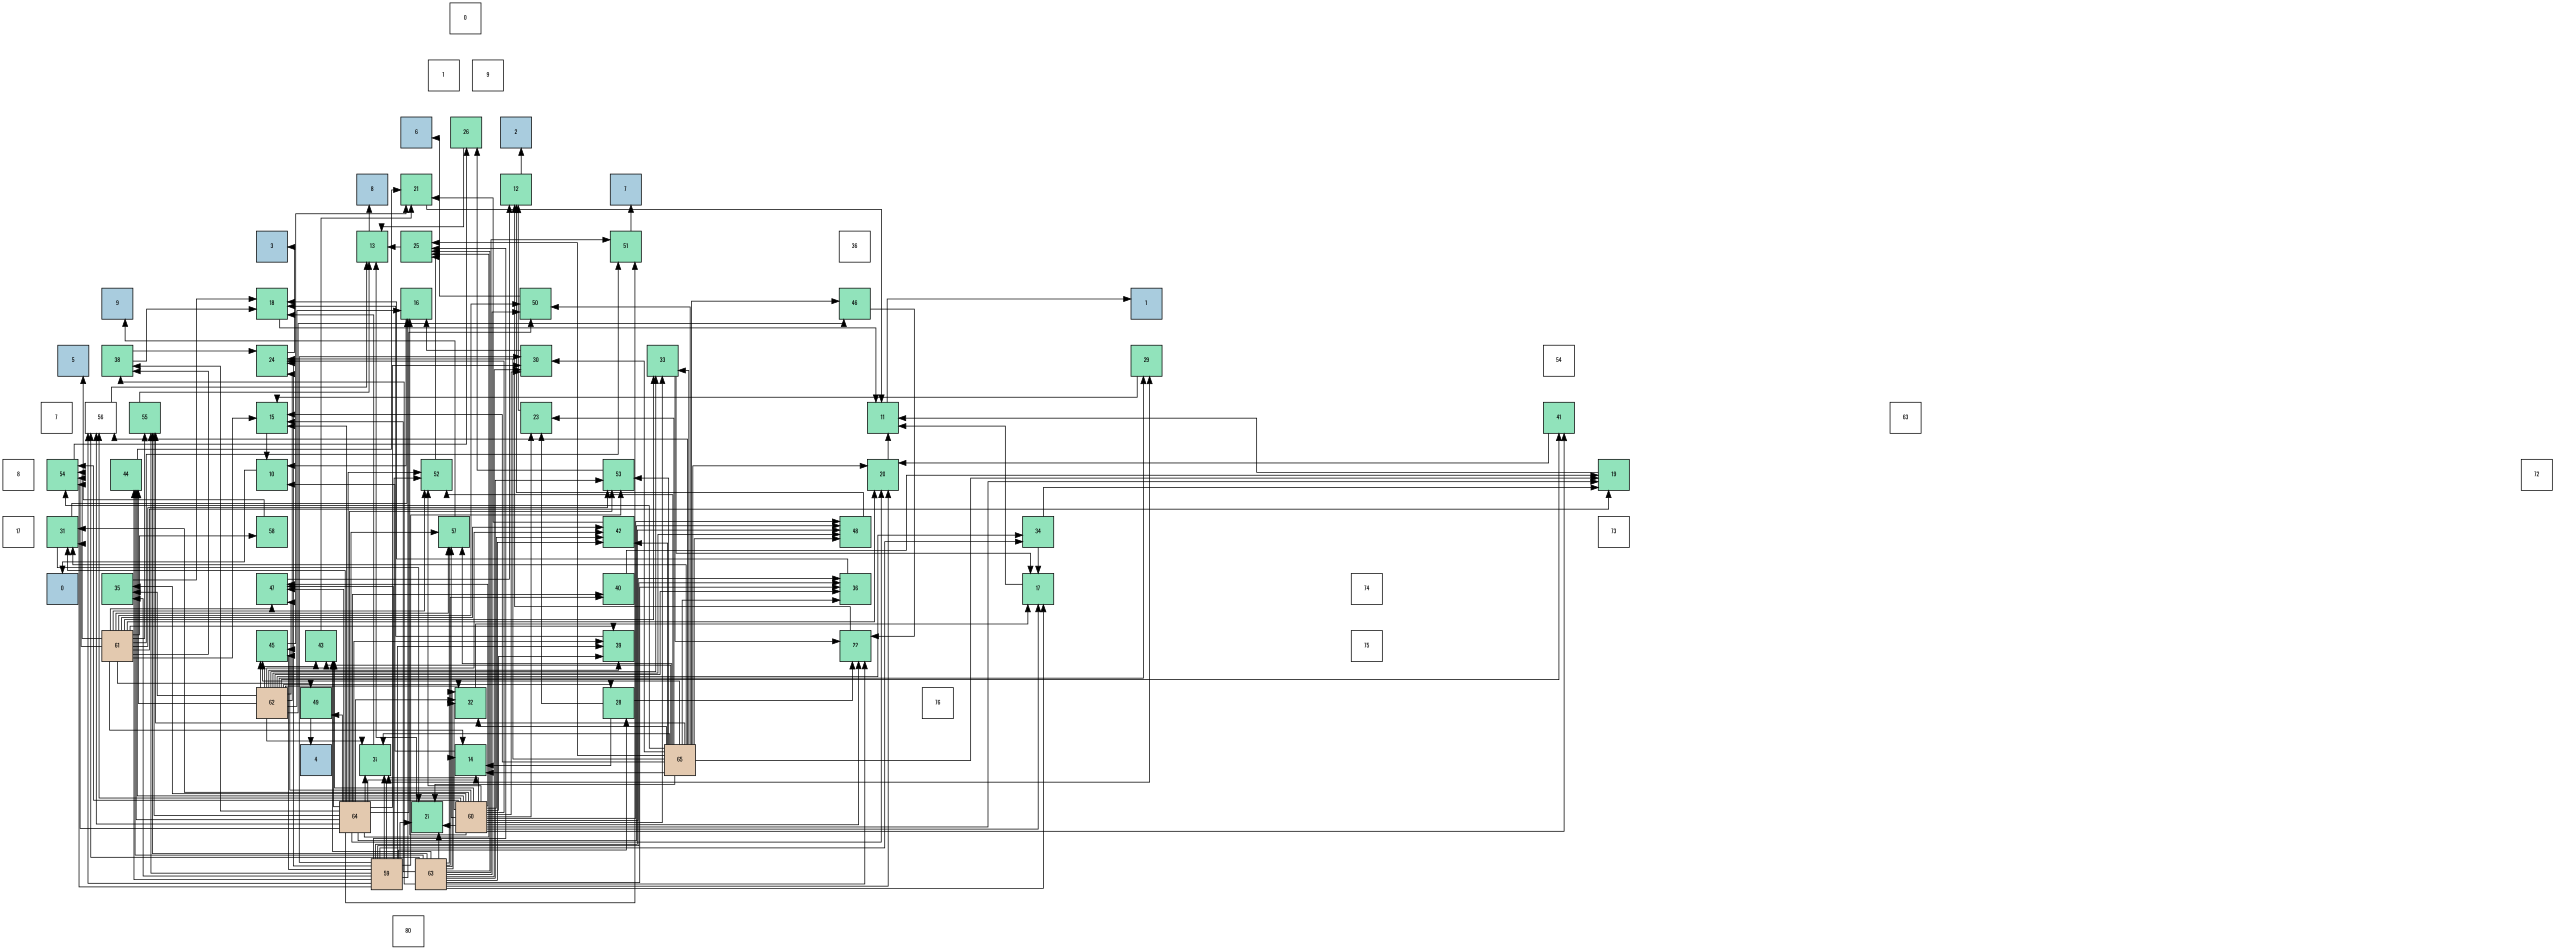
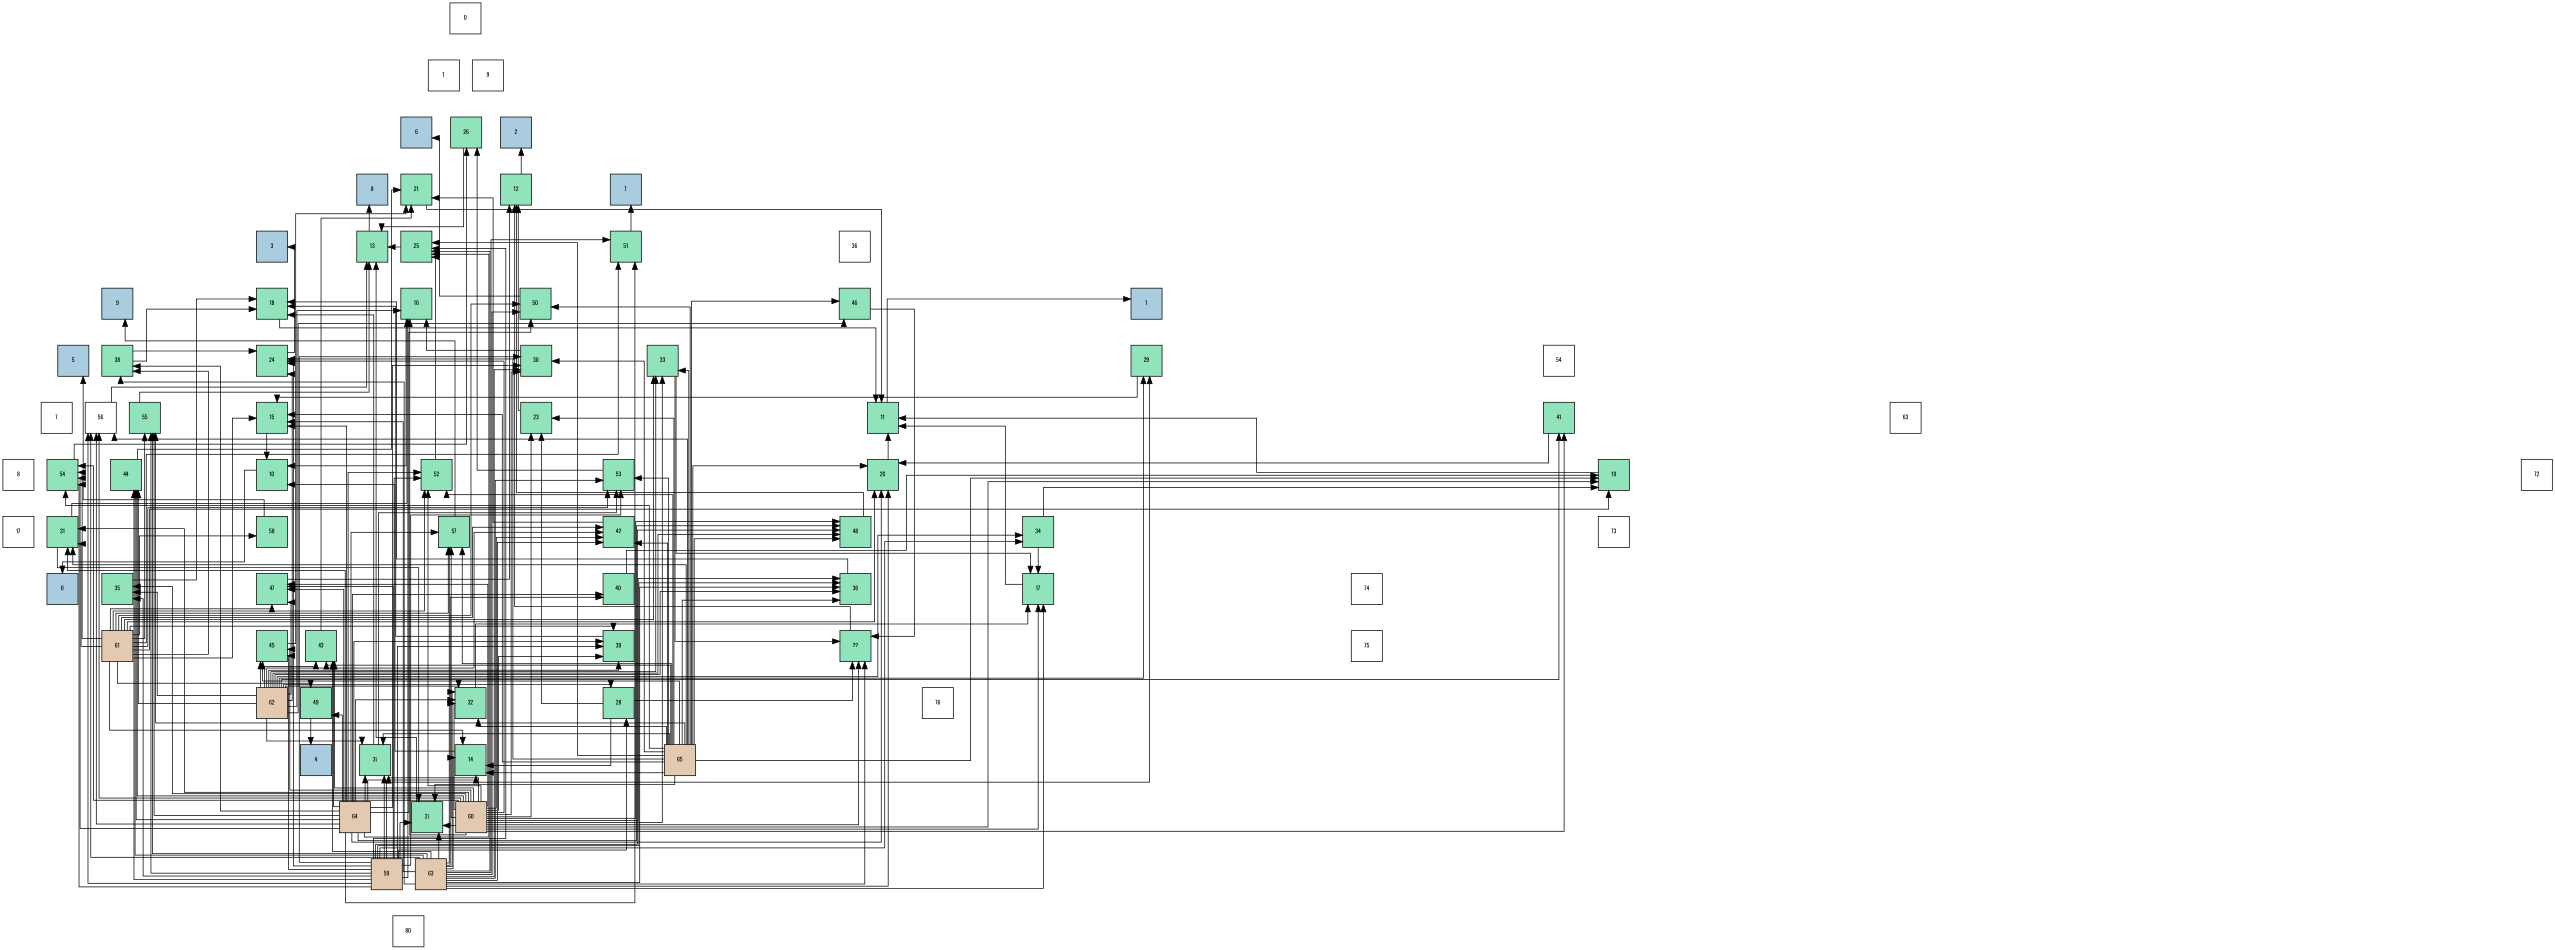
  digraph {
    fontname=Oswald
    rank=same
    rankdir=TB
    splines=ortho
    node [fillcolor="#91e3bb" fixedsize=true fontname=Oswald fontsize=8 shape=square style=filled]
    edge [constraint=false fontname=Oswald style=vis]
    n1 [fillcolor="#ffffff" label=0 width=0.6]
    n2 [fillcolor="#ffffff" label=1 width=0.6]
    n3 [fillcolor="#ffffff" label=9 width=0.6]
    n4 [fillcolor="#a9ccde" label=6 width=0.6]
    n5 [label=26 width=0.6]
    n6 [fillcolor="#a9ccde" label=2 width=0.6]
    n7 [fillcolor="#a9ccde" label=8 width=0.6]
    n8 [label=21 width=0.6]
    n9 [label=13 width=0.6]
    n10 [label=12 width=0.6]
    n11 [fillcolor="#a9ccde" label=3 width=0.6]
    n12 [label=25 width=0.6]
    n13 [label=11 width=0.6]
    n14 [fillcolor="#a9ccde" label=9 width=0.6]
    n15 [label=18 width=0.6]
    n16 [label=16 width=0.6]
    n17 [fillcolor="#a9ccde" label=5 width=0.6]
    n18 [label=38 width=0.6]
    n19 [label=24 width=0.6]
    n20 [fillcolor="#ffffff" label=7 width=0.6]
    n21 [fillcolor="#ffffff" label=56 width=0.6]
    n22 [label=55 width=0.6]
    n23 [fillcolor="#ffffff" label=8 width=0.6]
    n24 [label=54 width=0.6]
    n25 [label=44 width=0.6]
    n26 [fillcolor="#ffffff" label=17 width=0.6]
    n27 [label=31 width=0.6]
    n28 [fillcolor="#a9ccde" label=0 width=0.6]
    n29 [fillcolor="#a9ccde" label=7 width=0.6]
    n30 [label=51 width=0.6]
    n31 [label=50 width=0.6]
    n32 [label=53 width=0.6]
    n33 [label=20 width=0.6]
    n34 [fillcolor="#a9ccde" label=1 width=0.6]
    n35 [label=30 width=0.6]
    n36 [label=10 width=0.6]
    n37 [label=15 width=0.6]
    n38 [label=58 width=0.6]
    n39 [label=35 width=0.6]
    n40 [label=27 width=0.6]
    n41 [fillcolor="#e3c9af" label=61 width=0.6]
    n42 [fillcolor="#ffffff" label=36 width=0.6]
    n43 [label=46 width=0.6]
    n44 [label=33 width=0.6]
    n45 [label=23 width=0.6]
    n46 [label=57 width=0.6]
    n47 [label=52 width=0.6]
    n48 [label=47 width=0.6]
    n49 [label=45 width=0.6]
    n50 [fillcolor="#e3c9af" label=59 width=0.6]
    n51 [fillcolor="#e3c9af" label=63 width=0.6]
    n52 [fillcolor="#e3c9af" label=62 width=0.6]
    n53 [label=42 width=0.6]
    n54 [label=49 width=0.6]
    n55 [label=39 width=0.6]
    n56 [label=19 width=0.6]
    n57 [label=14 width=0.6]
    n58 [label=29 width=0.6]
    n59 [label=22 width=0.6]
    n60 [label=17 width=0.6]
    n61 [label=40 width=0.6]
    n62 [label=43 width=0.6]
    n63 [fillcolor="#a9ccde" label=4 width=0.6]
    n64 [label=41 width=0.6]
    n65 [label=48 width=0.6]
    n66 [label=36 width=0.6]
    n67 [label=32 width=0.6]
    n68 [label=37 width=0.6]
    n69 [label=34 width=0.6]
    n70 [label=28 width=0.6]
    n71 [fillcolor="#ffffff" label=73 width=0.6]
    n72 [fillcolor="#e3c9af" label=60 width=0.6]
    n73 [fillcolor="#ffffff" label=54 width=0.6]
    n74 [fillcolor="#ffffff" label=76 width=0.6]
    n75 [fillcolor="#ffffff" label=75 width=0.6]
    n76 [fillcolor="#e3c9af" label=64 width=0.6]
    n77 [fillcolor="#ffffff" label=74 width=0.6]
    n78 [fillcolor="#e3c9af" label=65 width=0.6]
    n79 [fillcolor="#ffffff" label=63 width=0.6]
    n80 [fillcolor="#ffffff" label=72 width=0.6]
    n81 [fillcolor="#ffffff" label=80 width=0.6]
    n1 -> n2 [constraint=true style=invis]
    n1 -> n3 [constraint=true style=invis]
    n2 -> n4 [constraint=true style=invis]
    n2 -> n5 [constraint=true style=invis]
    n3 -> n5 [constraint=true style=invis]
    n3 -> n6 [constraint=true style=invis]
    n4 -> n7 [constraint=true style=invis]
    n4 -> n8 [constraint=true style=invis]
    n5 -> n8 [constraint=true style=invis]
    n5 -> n9
    n5 -> n10 [constraint=true style=invis]
    n6 -> n10 [constraint=true style=invis]
    n6 -> n29 [constraint=true style=invis]
    n7 -> n9 [constraint=true style=invis]
    n7 -> n11 [constraint=true style=invis]
    n8 -> n9 [constraint=true style=invis]
    n8 -> n12 [constraint=true style=invis]
    n8 -> n13
    n9 -> n7
    n9 -> n15 [constraint=true style=invis]
    n9 -> n16 [constraint=true style=invis]
    n10 -> n6
    n10 -> n12 [constraint=true style=invis]
    n10 -> n30 [constraint=true style=invis]
    n11 -> n14 [constraint=true style=invis]
    n11 -> n15 [constraint=true style=invis]
    n12 -> n9
    n12 -> n16 [constraint=true style=invis]
    n12 -> n31 [constraint=true style=invis]
    n13 -> n32 [constraint=true style=invis]
    n13 -> n33 [constraint=true style=invis]
    n13 -> n34
    n14 -> n17 [constraint=true style=invis]
    n14 -> n18 [constraint=true style=invis]
    n15 -> n13
    n15 -> n18 [constraint=true style=invis]
    n15 -> n19 [constraint=true style=invis]
    n16 -> n19 [constraint=true style=invis]
    n16 -> n35 [constraint=true style=invis]
    n16 -> n36
    n17 -> n20 [constraint=true style=invis]
    n17 -> n21 [constraint=true style=invis]
    n18 -> n15
    n18 -> n19
    n18 -> n21 [constraint=true style=invis]
    n18 -> n22 [constraint=true style=invis]
    n19 -> n11
    n19 -> n22 [constraint=true style=invis]
    n19 -> n37 [constraint=true style=invis]
    n20 -> n23 [constraint=true style=invis]
    n20 -> n24 [constraint=true style=invis]
    n21 -> n9
    n21 -> n24 [constraint=true style=invis]
    n21 -> n25 [constraint=true style=invis]
    n22 -> n9
    n22 -> n25 [constraint=true style=invis]
    n22 -> n36 [constraint=true style=invis]
    n23 -> n26 [constraint=true style=invis]
    n24 -> n5
    n24 -> n26 [constraint=true style=invis]
    n24 -> n27 [constraint=true style=invis]
    n25 -> n8
    n25 -> n27 [constraint=true style=invis]
    n25 -> n38 [constraint=true style=invis]
    n26 -> n28 [constraint=true style=invis]
    n27 -> n16
    n27 -> n28 [constraint=true style=invis]
    n27 -> n39 [constraint=true style=invis]
    n27 -> n40
    n28 -> n41 [constraint=true style=invis]
    n29 -> n30 [constraint=true style=invis]
    n29 -> n42 [constraint=true style=invis]
    n30 -> n29
    n30 -> n31 [constraint=true style=invis]
    n30 -> n43 [constraint=true style=invis]
    n31 -> n4
    n31 -> n35 [constraint=true style=invis]
    n31 -> n44 [constraint=true style=invis]
    n32 -> n5
    n32 -> n53 [constraint=true style=invis]
    n32 -> n65 [constraint=true style=invis]
    n33 -> n13
    n33 -> n65 [constraint=true style=invis]
    n33 -> n69 [constraint=true style=invis]
    n34 -> n58 [constraint=true style=invis]
    n34 -> n73 [constraint=true style=invis]
    n35 -> n16
    n35 -> n37 [constraint=true style=invis]
    n35 -> n45 [constraint=true style=invis]
    n36 -> n28
    n36 -> n38 [constraint=true style=invis]
    n36 -> n46 [constraint=true style=invis]
    n37 -> n36
    n37 -> n36 [constraint=true style=invis]
    n37 -> n47 [constraint=true style=invis]
    n38 -> n17
    n38 -> n39 [constraint=true style=invis]
    n38 -> n48 [constraint=true style=invis]
    n39 -> n15
    n39 -> n41 [constraint=true style=invis]
    n39 -> n49 [constraint=true style=invis]
    n40 -> n9
    n40 -> n50 [constraint=true style=invis]
    n40 -> n51 [constraint=true style=invis]
    n41 -> n18
    n41 -> n22
    n41 -> n24
    n41 -> n27
    n41 -> n30
    n41 -> n31
    n41 -> n32
    n41 -> n33
    n41 -> n37
    n41 -> n38
    n41 -> n44
    n41 -> n46
    n41 -> n47
    n41 -> n48
    n41 -> n52 [constraint=true style=invis]
    n41 -> n53
    n41 -> n54
    n41 -> n55
    n41 -> n56
    n41 -> n57
    n42 -> n34 [constraint=true style=invis]
    n42 -> n43 [constraint=true style=invis]
    n43 -> n44 [constraint=true style=invis]
    n43 -> n58 [constraint=true style=invis]
    n43 -> n59
    n44 -> n13 [constraint=true style=invis]
    n44 -> n45 [constraint=true style=invis]
    n44 -> n59
    n44 -> n60
    n45 -> n10
    n45 -> n32 [constraint=true style=invis]
    n45 -> n47 [constraint=true style=invis]
    n46 -> n14
    n46 -> n48 [constraint=true style=invis]
    n46 -> n61 [constraint=true style=invis]
    n47 -> n12
    n47 -> n46 [constraint=true style=invis]
    n47 -> n53 [constraint=true style=invis]
    n48 -> n10
    n48 -> n49 [constraint=true style=invis]
    n48 -> n62 [constraint=true style=invis]
    n49 -> n8
    n49 -> n52 [constraint=true style=invis]
    n49 -> n54 [constraint=true style=invis]
    n50 -> n12
    n50 -> n16
    n50 -> n19
    n50 -> n21
    n50 -> n22
    n50 -> n24
    n50 -> n25
    n50 -> n32
    n50 -> n35
    n50 -> n39
    n50 -> n40
    n50 -> n47
    n50 -> n48
    n50 -> n49
    n50 -> n55
    n50 -> n58
    n50 -> n65
    n50 -> n66
    n50 -> n68
    n50 -> n69
    n50 -> n70
    n50 -> n81 [constraint=true style=invis]
    n51 -> n12
    n51 -> n18
    n51 -> n21
    n51 -> n22
    n51 -> n25
    n51 -> n30
    n51 -> n31
    n51 -> n32
    n51 -> n33
    n51 -> n35
    n51 -> n37
    n51 -> n40
    n51 -> n46
    n51 -> n53
    n51 -> n57
    n51 -> n59
    n51 -> n60
    n51 -> n61
    n51 -> n62
    n51 -> n66
    n51 -> n67
    n51 -> n81 [constraint=true style=invis]
    n52 -> n16
    n52 -> n19
    n52 -> n25
    n52 -> n39
    n52 -> n43
    n52 -> n44
    n52 -> n48
    n52 -> n49
    n52 -> n53
    n52 -> n55
    n52 -> n58
    n52 -> n62
    n52 -> n63 [constraint=true style=invis]
    n52 -> n64
    n52 -> n65
    n52 -> n66
    n52 -> n67
    n52 -> n68
    n52 -> n69
    n52 -> n70
    n53 -> n8
    n53 -> n61 [constraint=true style=invis]
    n53 -> n66 [constraint=true style=invis]
    n54 -> n63
    n54 -> n63 [constraint=true style=invis]
    n54 -> n68 [constraint=true style=invis]
    n55 -> n15
    n55 -> n67 [constraint=true style=invis]
    n55 -> n70 [constraint=true style=invis]
    n56 -> n13
    n56 -> n69 [constraint=true style=invis]
    n56 -> n71 [constraint=true style=invis]
    n57 -> n36
    n57 -> n40 [constraint=true style=invis]
    n57 -> n72 [constraint=true style=invis]
    n58 -> n13 [constraint=true style=invis]
    n58 -> n37
    n58 -> n64 [constraint=true style=invis]
    n59 -> n10
    n59 -> n70 [constraint=true style=invis]
    n59 -> n74 [constraint=true style=invis]
    n60 -> n13
    n60 -> n59 [constraint=true style=invis]
    n60 -> n75 [constraint=true style=invis]
    n61 -> n55 [constraint=true style=invis]
    n61 -> n56
    n61 -> n62 [constraint=true style=invis]
    n62 -> n8
    n62 -> n54 [constraint=true style=invis]
    n62 -> n67 [constraint=true style=invis]
    n63 -> n76 [constraint=true style=invis]
    n64 -> n33
    n64 -> n33 [constraint=true style=invis]
    n64 -> n56 [constraint=true style=invis]
    n65 -> n10
    n65 -> n60 [constraint=true style=invis]
    n65 -> n66 [constraint=true style=invis]
    n66 -> n15
    n66 -> n55 [constraint=true style=invis]
    n66 -> n59 [constraint=true style=invis]
    n67 -> n57 [constraint=true style=invis]
    n67 -> n60
    n67 -> n68 [constraint=true style=invis]
    n68 -> n15
    n68 -> n40 [constraint=true style=invis]
    n68 -> n76 [constraint=true style=invis]
    n69 -> n56
    n69 -> n60
    n69 -> n60 [constraint=true style=invis]
    n69 -> n77 [constraint=true style=invis]
    n70 -> n45
    n70 -> n57
    n70 -> n57 [constraint=true style=invis]
    n70 -> n59
    n70 -> n78 [constraint=true style=invis]
    n71 -> n77 [constraint=true style=invis]
    n72 -> n16
    n72 -> n19
    n72 -> n21
    n72 -> n24
    n72 -> n25
    n72 -> n27
    n72 -> n35
    n72 -> n39
    n72 -> n40
    n72 -> n44
    n72 -> n45
    n72 -> n46
    n72 -> n47
    n72 -> n48
    n72 -> n49
    n72 -> n51 [constraint=true style=invis]
    n72 -> n53
    n72 -> n55
    n72 -> n56
    n72 -> n59
    n72 -> n60
    n72 -> n62
    n72 -> n64
    n72 -> n65
    n72 -> n66
    n72 -> n67
    n72 -> n68
    n73 -> n64 [constraint=true style=invis]
    n73 -> n79 [constraint=true style=invis]
    n74 -> n78 [constraint=true style=invis]
    n75 -> n74 [constraint=true style=invis]
    n76 -> n12
    n76 -> n18
    n76 -> n21
    n76 -> n22
    n76 -> n24
    n76 -> n25
    n76 -> n27
    n76 -> n30
    n76 -> n31
-   n76 -> n32
+   n68 -> n32
    n76 -> n33
    n76 -> n35
    n76 -> n37
    n76 -> n46
    n76 -> n47
    n76 -> n48
    n76 -> n50 [constraint=true style=invis]
    n76 -> n54
    n76 -> n55
    n76 -> n57
    n76 -> n61
    n76 -> n62
    n76 -> n65
    n76 -> n67
    n76 -> n68
    n77 -> n75 [constraint=true style=invis]
    n78 -> n12
    n78 -> n19
    n78 -> n21
    n78 -> n22
    n78 -> n24
    n78 -> n27
    n78 -> n31
    n78 -> n32
    n78 -> n33
    n78 -> n35
    n78 -> n37
    n78 -> n40
    n78 -> n43
    n78 -> n44
    n78 -> n45
    n78 -> n46
    n78 -> n47
    n78 -> n49
    n78 -> n53
    n78 -> n56
    n78 -> n57
    n78 -> n62
    n78 -> n65
    n78 -> n66
    n78 -> n67
    n78 -> n68
    n78 -> n72 [constraint=true style=invis]
    n79 -> n56 [constraint=true style=invis]
    n79 -> n80 [constraint=true style=invis]
    n80 -> n71 [constraint=true style=invis]
  }
